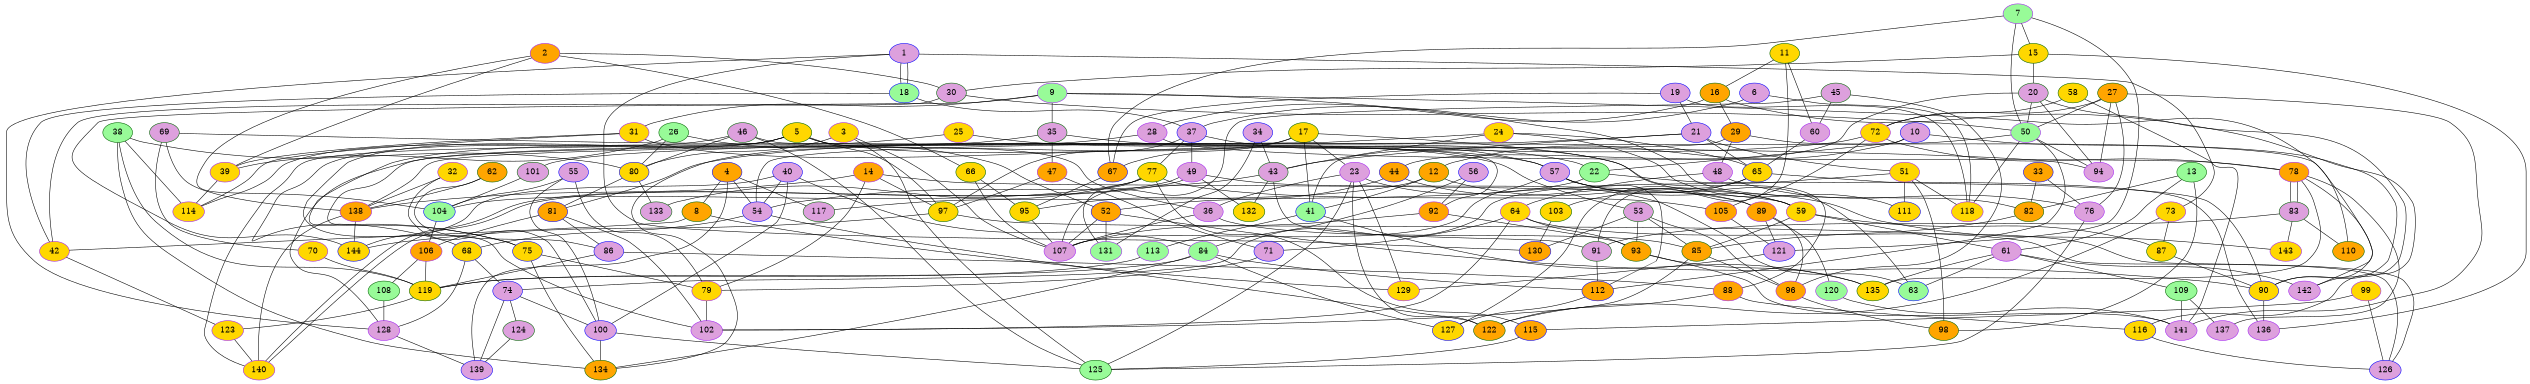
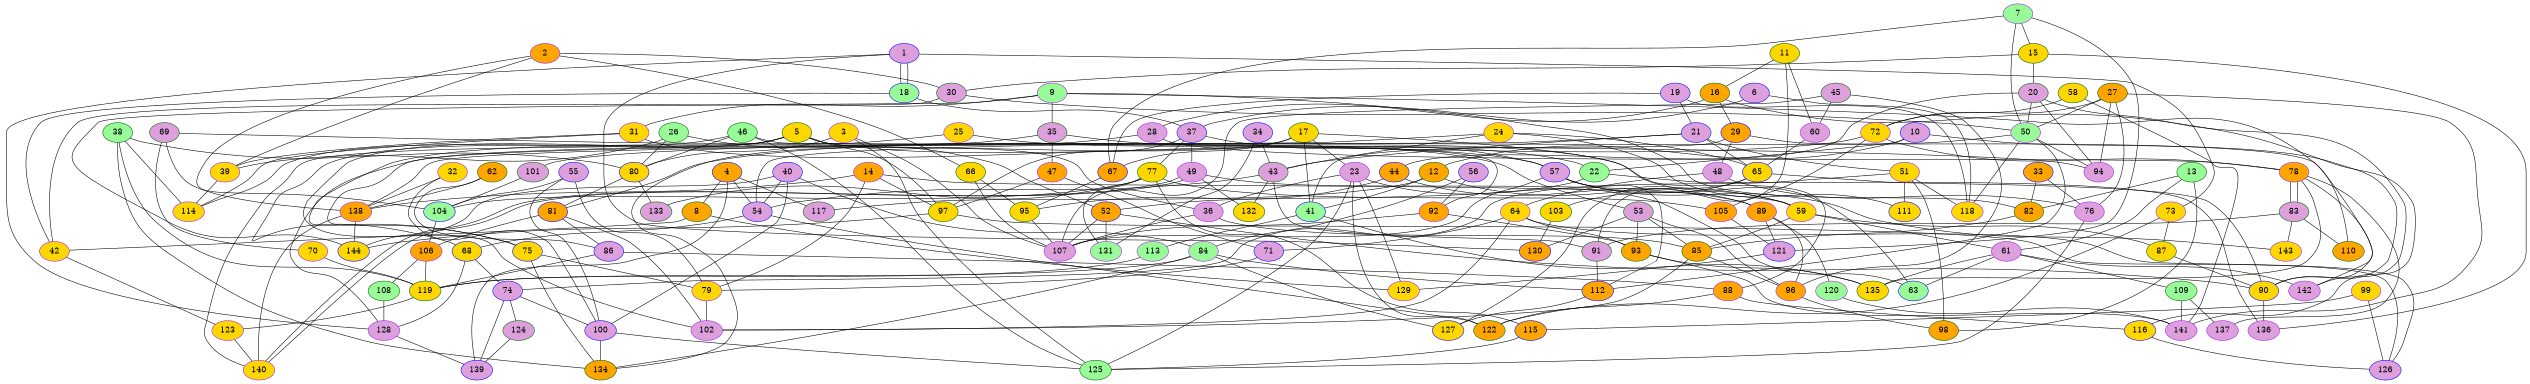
  graph {
    node [color=purple fillcolor=plum style=filled]
    1 [color=blue]
    18 [color=blue fillcolor=palegreen]
    73 [fillcolor=gold]
    128
    130 [color=blue fillcolor=orange]
    37 [color=blue]
    42 [fillcolor=gold]
    122 [color=darkgreen fillcolor=orange]
    87 [color=darkgreen fillcolor=gold]
    139 [color=blue]
    2 [fillcolor=orange]
    30 [color=darkgreen]
    39 [fillcolor=gold]
    66 [color=darkgreen fillcolor=gold]
    104 [color=blue fillcolor=palegreen]
    50 [fillcolor=palegreen]
    114 [fillcolor=gold]
    107
    95 [color=darkgreen fillcolor=gold]
    106 [fillcolor=orange]
    3 [fillcolor=gold]
    80 [color=blue fillcolor=gold]
    125 [color=darkgreen fillcolor=palegreen]
    81 [color=blue fillcolor=orange]
    133 [color=darkgreen]
    4 [color=blue fillcolor=orange]
    8 [color=darkgreen fillcolor=orange]
    54 [color=blue]
    117 [color=darkgreen]
    129 [fillcolor=gold]
    68 [color=blue fillcolor=gold]
    5 [color=darkgreen fillcolor=gold]
    22 [color=darkgreen fillcolor=palegreen]
    36
    97 [color=darkgreen fillcolor=gold]
    102
    140 [fillcolor=gold]
    136
    52 [color=blue fillcolor=orange]
    85 [color=darkgreen fillcolor=orange]
    74 [color=blue]
    144 [color=blue fillcolor=gold]
    126 [color=blue]
    6 [color=blue]
    118 [fillcolor=gold]
    57 [color=blue]
    49
    77 [color=darkgreen fillcolor=gold]
    7 [fillcolor=palegreen]
    15 [color=darkgreen fillcolor=gold]
    67 [color=blue fillcolor=orange]
    121 [color=blue]
    20 [color=darkgreen]
    94
    101 [color=darkgreen]
    112 [color=blue fillcolor=orange]
    123 [fillcolor=gold]
    9 [fillcolor=palegreen]
    31 [fillcolor=gold]
    35 [color=darkgreen]
    82 [color=darkgreen fillcolor=orange]
    110 [color=darkgreen fillcolor=orange]
    53 [color=darkgreen]
    63 [color=blue fillcolor=palegreen]
    75 [color=blue fillcolor=gold]
    47 [fillcolor=orange]
    10 [color=blue]
    12 [color=darkgreen fillcolor=orange]
    90 [color=blue fillcolor=gold]
    41 [color=blue fillcolor=palegreen]
    59 [fillcolor=gold]
    11 [color=darkgreen fillcolor=gold]
    16 [color=darkgreen fillcolor=orange]
    60
    91 [color=darkgreen]
    28
    29 [color=blue fillcolor=orange]
    116 [color=blue fillcolor=gold]
    65 [color=blue fillcolor=gold]
    113 [fillcolor=palegreen]
    135 [color=darkgreen fillcolor=gold]
    61
    13 [color=darkgreen fillcolor=palegreen]
    98 [color=darkgreen fillcolor=orange]
    142
    109 [color=darkgreen fillcolor=palegreen]
    14 [fillcolor=orange]
    79 [fillcolor=gold]
    138 [fillcolor=orange]
    44 [color=blue fillcolor=orange]
    78 [fillcolor=orange]
    48
    17 [color=darkgreen fillcolor=gold]
    23
    88 [fillcolor=orange]
    134 [color=darkgreen fillcolor=orange]
    19 [color=blue]
    21 [color=blue]
    43 [color=darkgreen]
    51 [fillcolor=gold]
    89 [fillcolor=orange]
    132 [color=darkgreen fillcolor=gold]
    111 [color=blue fillcolor=gold]
    103 [color=darkgreen fillcolor=gold]
    127 [color=blue fillcolor=gold]
    131 [fillcolor=palegreen]
    24 [fillcolor=gold]
    25 [fillcolor=gold]
    143 [fillcolor=gold]
    26 [color=darkgreen fillcolor=palegreen]
    27 [color=darkgreen fillcolor=orange]
    72 [fillcolor=gold]
    76
    141
    105 [fillcolor=orange]
    83 [color=darkgreen]
    137
    64 [fillcolor=gold]
    96 [fillcolor=orange]
    93 [color=darkgreen fillcolor=orange]
    32 [fillcolor=gold]
    100 [color=blue]
    33 [color=blue fillcolor=orange]
    34 [color=blue]
    71 [color=blue]
    115 [color=blue fillcolor=orange]
    38 [color=darkgreen fillcolor=palegreen]
    119 [color=darkgreen fillcolor=gold]
    40 [color=blue]
    84 [fillcolor=palegreen]
    120 [fillcolor=palegreen]
    45 [color=darkgreen]
-   46 [color=darkgreen]
+   46 [color=darkgreen fillcolor=palegreen]
    92 [fillcolor=orange]
    124 [color=darkgreen]
    55 [color=blue]
    56 [color=blue]
    58 [color=darkgreen fillcolor=gold]
    62 [color=darkgreen fillcolor=orange]
    86 [color=blue]
    69 [color=darkgreen]
    70 [fillcolor=gold]
    108 [color=darkgreen fillcolor=palegreen]
    99 [fillcolor=gold]
    1 -- 18
    1 -- 18
    1 -- 73
    1 -- 128
    1 -- 130
    18 -- 37
    18 -- 42
    73 -- 122
    73 -- 87
    128 -- 139
    37 -- 97
    37 -- 57
    37 -- 49
    37 -- 77
    42 -- 123
    87 -- 90
    2 -- 30
    2 -- 39
    2 -- 66
    2 -- 104
    30 -- 42
    30 -- 50
    39 -- 114
    66 -- 107
    66 -- 95
    104 -- 106
    50 -- 118
    50 -- 94
    50 -- 101
    50 -- 112
    95 -- 107
    106 -- 119
    106 -- 108
    3 -- 107
    3 -- 80
    3 -- 125
    80 -- 81
    80 -- 133
    81 -- 106
    81 -- 102
    81 -- 86
    4 -- 139
    4 -- 8
    4 -- 54
    4 -- 117
    8 -- 42
    8 -- 129
    54 -- 122
    54 -- 68
    68 -- 128
    68 -- 74
    5 -- 68
    5 -- 22
    5 -- 36
    5 -- 97
    5 -- 102
    5 -- 140
    22 -- 136
    22 -- 52
    36 -- 107
    36 -- 85
    97 -- 144
    97 -- 126
    52 -- 107
    52 -- 90
    52 -- 131
    85 -- 102
    85 -- 96
    74 -- 139
    74 -- 100
    74 -- 124
    6 -- 37
    6 -- 118
    57 -- 107
    57 -- 112
    57 -- 59
    57 -- 143
    49 -- 140
    49 -- 140
    49 -- 89
    49 -- 132
    77 -- 104
    77 -- 133
    77 -- 131
    77 -- 105
    77 -- 115
    7 -- 50
    7 -- 15
    7 -- 67
    7 -- 121
    15 -- 30
    15 -- 136
    15 -- 20
    67 -- 95
    121 -- 129
    20 -- 50
    20 -- 94
    20 -- 142
    20 -- 44
    101 -- 104
    112 -- 127
    123 -- 140
    9 -- 144
    9 -- 31
    9 -- 35
    9 -- 82
    9 -- 110
    31 -- 39
    31 -- 114
    31 -- 53
    35 -- 63
    35 -- 75
    35 -- 47
    82 -- 85
    53 -- 130
    53 -- 85
    53 -- 96
    53 -- 93
    75 -- 79
    75 -- 134
    47 -- 97
    47 -- 71
    10 -- 22
    10 -- 12
    10 -- 90
    12 -- 117
    12 -- 41
    12 -- 59
    90 -- 136
    41 -- 113
    41 -- 135
    59 -- 87
    59 -- 85
    59 -- 61
    11 -- 16
    11 -- 60
    11 -- 91
    16 -- 28
    16 -- 29
    16 -- 116
    60 -- 65
    91 -- 112
    28 -- 128
    28 -- 78
    29 -- 90
    29 -- 41
    29 -- 48
    116 -- 126
    65 -- 90
    65 -- 103
    65 -- 127
    113 -- 119
    61 -- 63
    61 -- 135
    61 -- 142
    61 -- 109
    13 -- 82
    13 -- 61
    13 -- 98
    109 -- 141
    109 -- 137
    14 -- 97
    14 -- 59
    14 -- 79
    14 -- 138
    79 -- 102
    138 -- 140
    138 -- 144
    44 -- 95
    44 -- 89
    78 -- 135
    78 -- 142
    78 -- 83
    78 -- 83
    78 -- 137
    48 -- 76
    48 -- 64
    17 -- 67
    17 -- 41
    17 -- 23
    17 -- 88
    17 -- 134
    23 -- 122
    23 -- 125
    23 -- 129
    23 -- 36
    23 -- 63
    88 -- 122
    88 -- 116
    19 -- 118
    19 -- 67
    19 -- 21
    21 -- 65
    21 -- 138
    21 -- 43
    21 -- 51
    43 -- 54
    43 -- 91
    43 -- 132
    51 -- 74
    51 -- 118
    51 -- 98
    51 -- 111
    89 -- 121
    89 -- 96
    89 -- 120
    103 -- 130
    24 -- 54
    24 -- 65
    24 -- 43
    24 -- 111
    25 -- 57
    25 -- 75
    26 -- 39
    26 -- 80
    26 -- 52
    27 -- 50
    27 -- 94
    27 -- 72
    27 -- 76
    27 -- 141
    72 -- 81
    72 -- 78
    72 -- 105
    76 -- 125
    105 -- 121
    83 -- 110
    83 -- 91
    83 -- 143
    64 -- 102
    64 -- 126
    64 -- 93
    64 -- 71
    96 -- 98
    93 -- 135
    93 -- 141
    32 -- 138
    32 -- 100
    100 -- 125
    100 -- 134
    33 -- 82
    33 -- 76
    34 -- 43
    34 -- 131
    71 -- 79
    115 -- 125
    38 -- 114
    38 -- 80
    38 -- 134
    38 -- 119
    119 -- 123
    40 -- 54
    40 -- 144
    40 -- 100
    40 -- 84
    84 -- 112
    84 -- 134
    84 -- 127
    84 -- 119
    120 -- 141
    45 -- 107
    45 -- 60
    45 -- 96
    46 -- 114
    46 -- 80
    46 -- 125
    46 -- 92
    92 -- 107
    92 -- 93
    124 -- 139
    55 -- 104
    55 -- 79
    55 -- 100
    56 -- 84
    56 -- 92
    58 -- 72
    58 -- 141
    62 -- 138
    62 -- 86
    86 -- 88
    86 -- 119
    69 -- 94
    69 -- 138
    69 -- 70
    70 -- 119
    108 -- 128
    99 -- 126
    99 -- 115
  }
